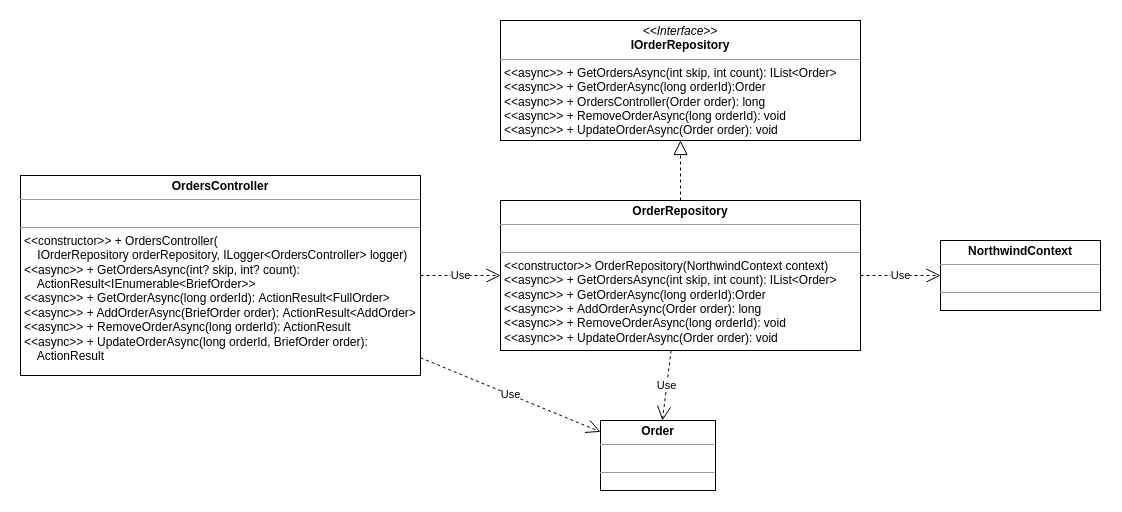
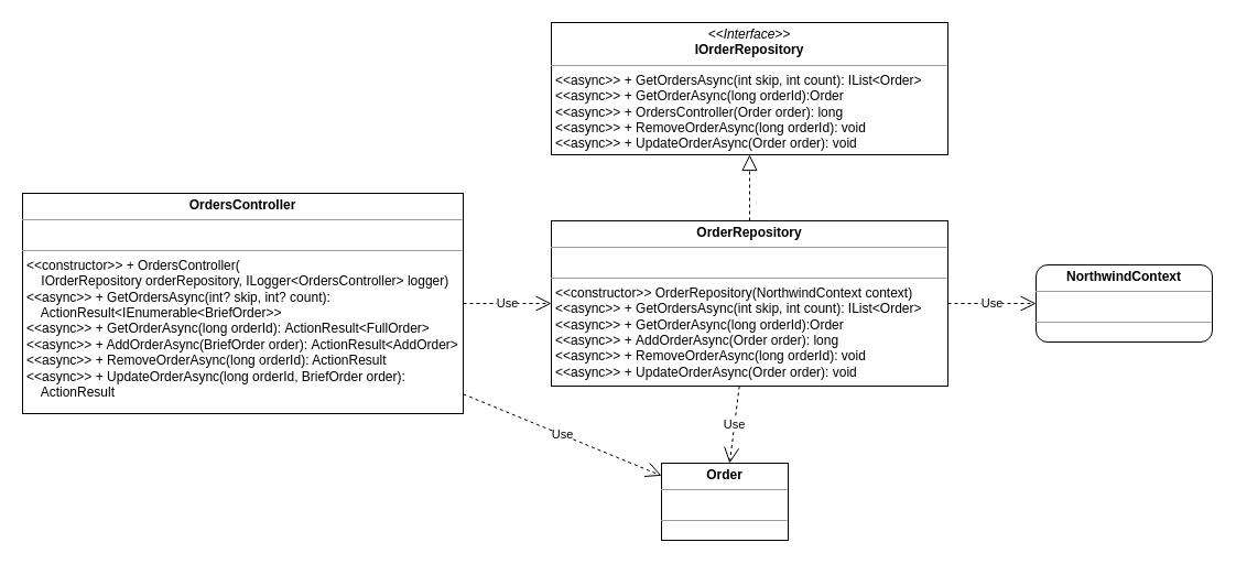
  <mxCell id="0" />
  <mxCell id="1" parent="0" />
  <mxCell id="2" value="&lt;p style=&quot;margin:0px;margin-top:4px;text-align:center;&quot;&gt;&lt;b&gt;OrderRepository&lt;/b&gt;&lt;/p&gt;&lt;hr size=&quot;1&quot;&gt;&lt;p style=&quot;margin:0px;margin-left:4px;&quot;&gt;&lt;br&gt;&lt;/p&gt;&lt;hr size=&quot;1&quot;&gt;&lt;p style=&quot;border-color: var(--border-color); margin: 0px 0px 0px 4px;&quot;&gt;&lt;span style=&quot;border-color: var(--border-color); background-color: initial;&quot;&gt;&amp;lt;&amp;lt;constructor&amp;gt;&amp;gt; OrderRepository(&lt;/span&gt;&lt;span style=&quot;background-color: initial;&quot;&gt;NorthwindContext context&lt;/span&gt;&lt;span style=&quot;background-color: initial;&quot;&gt;)&lt;/span&gt;&lt;/p&gt;&lt;p style=&quot;border-color: var(--border-color); margin: 0px 0px 0px 4px;&quot;&gt;&lt;span style=&quot;border-color: var(--border-color); background-color: initial;&quot;&gt;&amp;lt;&amp;lt;async&amp;gt;&amp;gt; +&amp;nbsp;&lt;/span&gt;&lt;span style=&quot;border-color: var(--border-color); background-color: initial;&quot;&gt;GetOrdersAsync(int skip, int count): IList&amp;lt;Order&amp;gt;&lt;/span&gt;&lt;/p&gt;&lt;p style=&quot;border-color: var(--border-color); margin: 0px 0px 0px 4px;&quot;&gt;&amp;lt;&amp;lt;async&amp;gt;&amp;gt;&amp;nbsp;+ GetOrderAsync(long orderId):Order&lt;/p&gt;&lt;p style=&quot;border-color: var(--border-color); margin: 0px 0px 0px 4px;&quot;&gt;&amp;lt;&amp;lt;async&amp;gt;&amp;gt; +&amp;nbsp;AddOrderAsync(Order order): long&lt;/p&gt;&lt;p style=&quot;border-color: var(--border-color); margin: 0px 0px 0px 4px;&quot;&gt;&amp;lt;&amp;lt;async&amp;gt;&amp;gt;&amp;nbsp;+&amp;nbsp;RemoveOrderAsync(long orderId): void&lt;/p&gt;&lt;p style=&quot;border-color: var(--border-color); margin: 0px 0px 0px 4px;&quot;&gt;&amp;lt;&amp;lt;async&amp;gt;&amp;gt; + UpdateOrderAsync(Order order): void&lt;br&gt;&lt;/p&gt;" style="verticalAlign=top;align=left;overflow=fill;fontSize=12;fontFamily=Helvetica;html=1;" parent="1" vertex="1"><mxGeometry x="500" y="200" width="360" height="150" as="geometry" /></mxCell>
  <mxCell id="3" value="&lt;p style=&quot;margin:0px;margin-top:4px;text-align:center;&quot;&gt;&lt;i&gt;&amp;lt;&amp;lt;Interface&amp;gt;&amp;gt;&lt;/i&gt;&lt;br&gt;&lt;b&gt;IOrderRepository&lt;/b&gt;&lt;br&gt;&lt;/p&gt;&lt;hr size=&quot;1&quot;&gt;&lt;p style=&quot;border-color: var(--border-color); margin: 0px 0px 0px 4px;&quot;&gt;&amp;lt;&amp;lt;async&amp;gt;&amp;gt; +&amp;nbsp;&lt;span style=&quot;border-color: var(--border-color); background-color: initial;&quot;&gt;GetOrdersAsync(int skip, int count): IList&amp;lt;Order&amp;gt;&lt;/span&gt;&lt;/p&gt;&lt;p style=&quot;border-color: var(--border-color); margin: 0px 0px 0px 4px;&quot;&gt;&amp;lt;&amp;lt;async&amp;gt;&amp;gt;&amp;nbsp;+ GetOrderAsync(long orderId):Order&lt;/p&gt;&lt;p style=&quot;border-color: var(--border-color); margin: 0px 0px 0px 4px;&quot;&gt;&amp;lt;&amp;lt;async&amp;gt;&amp;gt; +&amp;nbsp;OrdersController(Order order): long&lt;/p&gt;&lt;p style=&quot;border-color: var(--border-color); margin: 0px 0px 0px 4px;&quot;&gt;&amp;lt;&amp;lt;async&amp;gt;&amp;gt;&amp;nbsp;+&amp;nbsp;RemoveOrderAsync(long orderId): void&lt;/p&gt;&lt;p style=&quot;border-color: var(--border-color); margin: 0px 0px 0px 4px;&quot;&gt;&amp;lt;&amp;lt;async&amp;gt;&amp;gt; + UpdateOrderAsync(Order order): void&lt;/p&gt;" style="verticalAlign=top;align=left;overflow=fill;fontSize=12;fontFamily=Helvetica;html=1;" parent="1" vertex="1"><mxGeometry x="500" y="20" width="360" height="120" as="geometry" /></mxCell>
  <mxCell id="4" value="" style="endArrow=block;dashed=1;endFill=0;endSize=12;html=1;rounded=0;" parent="1" source="2" target="3" edge="1"><mxGeometry width="160" relative="1" as="geometry"><mxPoint x="720" y="430" as="sourcePoint" /><mxPoint x="880" y="430" as="targetPoint" /></mxGeometry></mxCell>
  <mxCell id="5" value="&lt;p style=&quot;margin:0px;margin-top:4px;text-align:center;&quot;&gt;&lt;b&gt;Order&lt;/b&gt;&lt;/p&gt;&lt;hr size=&quot;1&quot;&gt;&lt;p style=&quot;margin:0px;margin-left:4px;&quot;&gt;&lt;br&gt;&lt;/p&gt;&lt;hr size=&quot;1&quot;&gt;&lt;p style=&quot;margin:0px;margin-left:4px;&quot;&gt;&lt;br&gt;&lt;/p&gt;" style="verticalAlign=top;align=left;overflow=fill;fontSize=12;fontFamily=Helvetica;html=1;whiteSpace=wrap;" parent="1" vertex="1"><mxGeometry x="600" y="420" width="115" height="70" as="geometry" /></mxCell>
  <mxCell id="6" value="Use" style="endArrow=open;endSize=12;dashed=1;html=1;rounded=0;" parent="1" source="2" target="5" edge="1"><mxGeometry width="160" relative="1" as="geometry"><mxPoint x="810" y="350" as="sourcePoint" /><mxPoint x="970" y="350" as="targetPoint" /></mxGeometry></mxCell>
  <mxCell id="7" value="&lt;p style=&quot;margin:0px;margin-top:4px;text-align:center;&quot;&gt;&lt;b&gt;OrdersController&lt;/b&gt;&lt;/p&gt;&lt;hr size=&quot;1&quot;&gt;&lt;p style=&quot;margin:0px;margin-left:4px;&quot;&gt;&lt;br&gt;&lt;/p&gt;&lt;hr size=&quot;1&quot;&gt;&lt;p style=&quot;margin:0px;margin-left:4px;&quot;&gt;&amp;lt;&amp;lt;constructor&amp;gt;&amp;gt; + OrdersController(&lt;/p&gt;&lt;p style=&quot;margin:0px;margin-left:4px;&quot;&gt;&amp;nbsp; &amp;nbsp; IOrderRepository orderRepository, ILogger&amp;lt;OrdersController&amp;gt; logger)&lt;/p&gt;&lt;p style=&quot;margin:0px;margin-left:4px;&quot;&gt;&amp;lt;&amp;lt;async&amp;gt;&amp;gt; + GetOrdersAsync(int? skip, int? count):&lt;/p&gt;&lt;p style=&quot;margin:0px;margin-left:4px;&quot;&gt;&amp;nbsp; &amp;nbsp; ActionResult&amp;lt;IEnumerable&amp;lt;BriefOrder&amp;gt;&amp;gt;&lt;br&gt;&lt;/p&gt;&lt;p style=&quot;margin:0px;margin-left:4px;&quot;&gt;&amp;lt;&amp;lt;async&amp;gt;&amp;gt; + GetOrderAsync(long orderId):&amp;nbsp;&lt;span style=&quot;background-color: initial;&quot;&gt;ActionResult&amp;lt;FullOrder&amp;gt;&lt;/span&gt;&lt;/p&gt;&lt;p style=&quot;margin:0px;margin-left:4px;&quot;&gt;&amp;lt;&amp;lt;async&amp;gt;&amp;gt; + AddOrderAsync(BriefOrder order):&amp;nbsp;&lt;span style=&quot;background-color: initial;&quot;&gt;ActionResult&amp;lt;AddOrder&amp;gt;&lt;/span&gt;&lt;/p&gt;&lt;p style=&quot;margin:0px;margin-left:4px;&quot;&gt;&amp;lt;&amp;lt;async&amp;gt;&amp;gt; + RemoveOrderAsync(long orderId): ActionResult&lt;/p&gt;&lt;p style=&quot;margin:0px;margin-left:4px;&quot;&gt;&amp;lt;&amp;lt;async&amp;gt;&amp;gt; + UpdateOrderAsync(long orderId, BriefOrder order):&lt;/p&gt;&lt;p style=&quot;margin:0px;margin-left:4px;&quot;&gt;&lt;span style=&quot;background-color: initial;&quot;&gt;&amp;nbsp; &amp;nbsp; ActionResult&lt;/span&gt;&lt;/p&gt;" style="verticalAlign=top;align=left;overflow=fill;fontSize=12;fontFamily=Helvetica;html=1;whiteSpace=wrap;" parent="1" vertex="1"><mxGeometry x="20" y="175" width="400" height="200" as="geometry" /></mxCell>
  <mxCell id="8" value="Use" style="endArrow=open;endSize=12;dashed=1;html=1;rounded=0;" parent="1" source="7" target="2" edge="1"><mxGeometry width="160" relative="1" as="geometry"><mxPoint x="490" y="370" as="sourcePoint" /><mxPoint x="650" y="370" as="targetPoint" /></mxGeometry></mxCell>
  <mxCell id="9" value="Use" style="endArrow=open;endSize=12;dashed=1;html=1;rounded=0;" parent="1" source="7" target="5" edge="1"><mxGeometry width="160" relative="1" as="geometry"><mxPoint x="490" y="370" as="sourcePoint" /><mxPoint x="650" y="370" as="targetPoint" /></mxGeometry></mxCell>
- <mxCell id="10" value="&lt;p style=&quot;margin:0px;margin-top:4px;text-align:center;&quot;&gt;&lt;b&gt;NorthwindContext&lt;/b&gt;&lt;/p&gt;&lt;hr size=&quot;1&quot;&gt;&lt;p style=&quot;margin:0px;margin-left:4px;&quot;&gt;&lt;br&gt;&lt;/p&gt;&lt;hr size=&quot;1&quot;&gt;&lt;p style=&quot;margin:0px;margin-left:4px;&quot;&gt;&lt;br&gt;&lt;/p&gt;" style="verticalAlign=top;align=left;overflow=fill;fontSize=12;fontFamily=Helvetica;html=1;whiteSpace=wrap;" parent="1" vertex="1"><mxGeometry x="940" y="240" width="160" height="70" as="geometry" /></mxCell>
+ <mxCell id="10" value="&lt;p style=&quot;margin:0px;margin-top:4px;text-align:center;&quot;&gt;&lt;b&gt;NorthwindContext&lt;/b&gt;&lt;/p&gt;&lt;hr size=&quot;1&quot;&gt;&lt;p style=&quot;margin:0px;margin-left:4px;&quot;&gt;&lt;br&gt;&lt;/p&gt;&lt;hr size=&quot;1&quot;&gt;&lt;p style=&quot;margin:0px;margin-left:4px;&quot;&gt;&lt;br&gt;&lt;/p&gt;" style="verticalAlign=top;align=left;overflow=fill;fontSize=12;fontFamily=Helvetica;html=1;whiteSpace=wrap;rounded=1;" parent="1" vertex="1"><mxGeometry x="940" y="240" width="160" height="70" as="geometry" /></mxCell>
  <mxCell id="11" value="Use" style="endArrow=open;endSize=12;dashed=1;html=1;rounded=0;" parent="1" source="2" target="10" edge="1"><mxGeometry width="160" relative="1" as="geometry"><mxPoint x="680" y="250" as="sourcePoint" /><mxPoint x="840" y="250" as="targetPoint" /></mxGeometry></mxCell>
